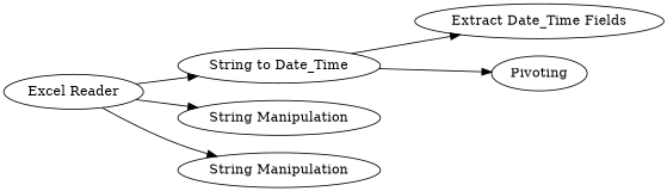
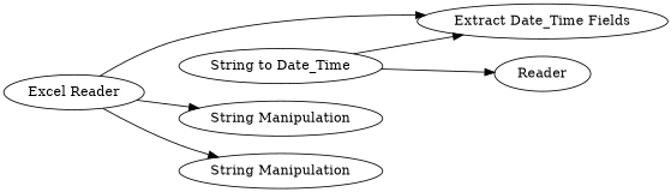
  digraph {
    rankdir=LR
    n1 [label="Extract Date_Time Fields"]
-   n2 [label=Pivoting]
+   n2 [label=Reader]
    n3 [label="String to Date_Time"]
    n4 [label="Excel Reader"]
    n5 [label="String Manipulation"]
    n6 [label="String Manipulation"]
    n3 -> n1
    n3 -> n2
-   n4 -> n3
+   n4 -> n1
    n4 -> n5
    n4 -> n6
  }
